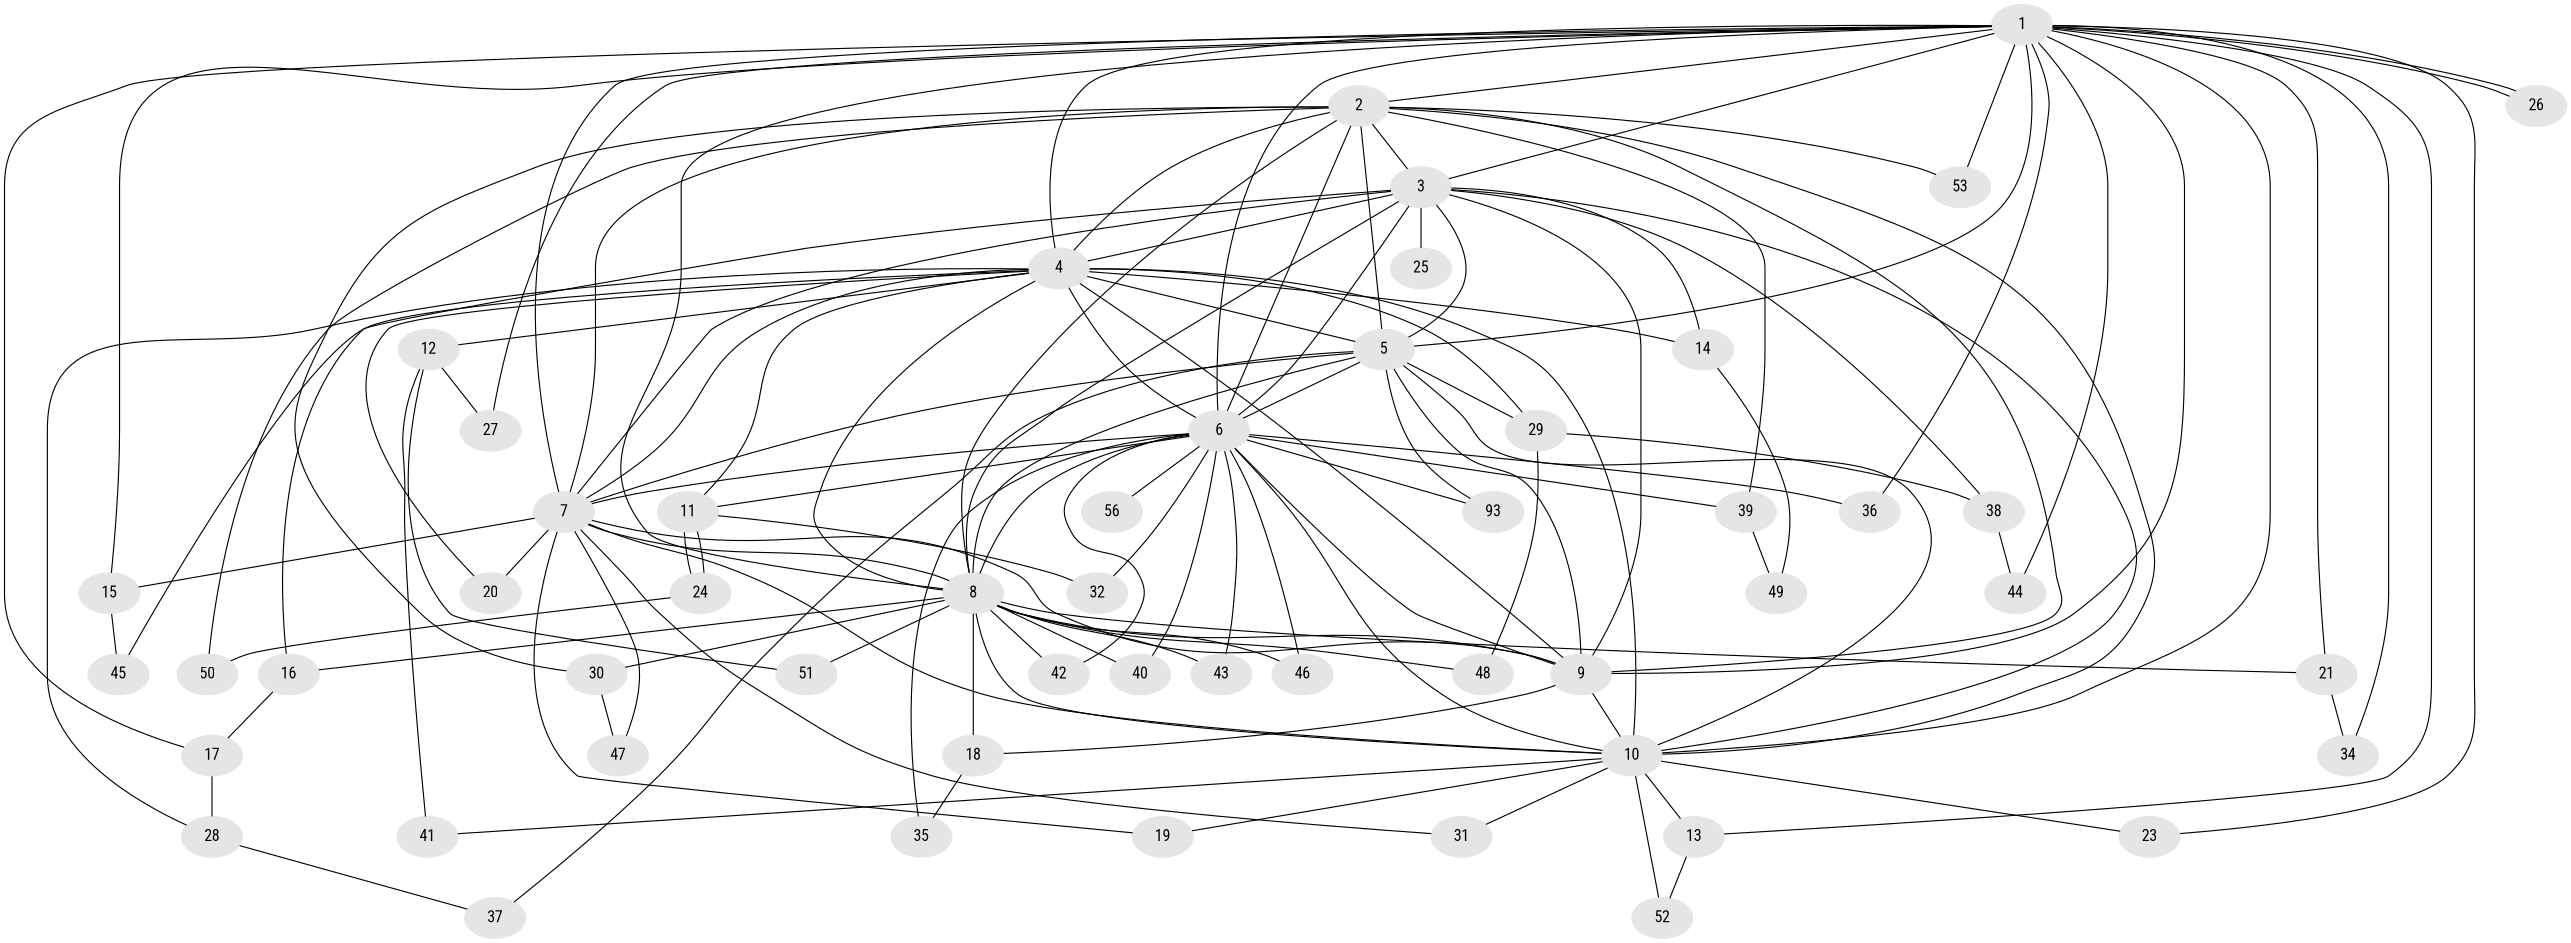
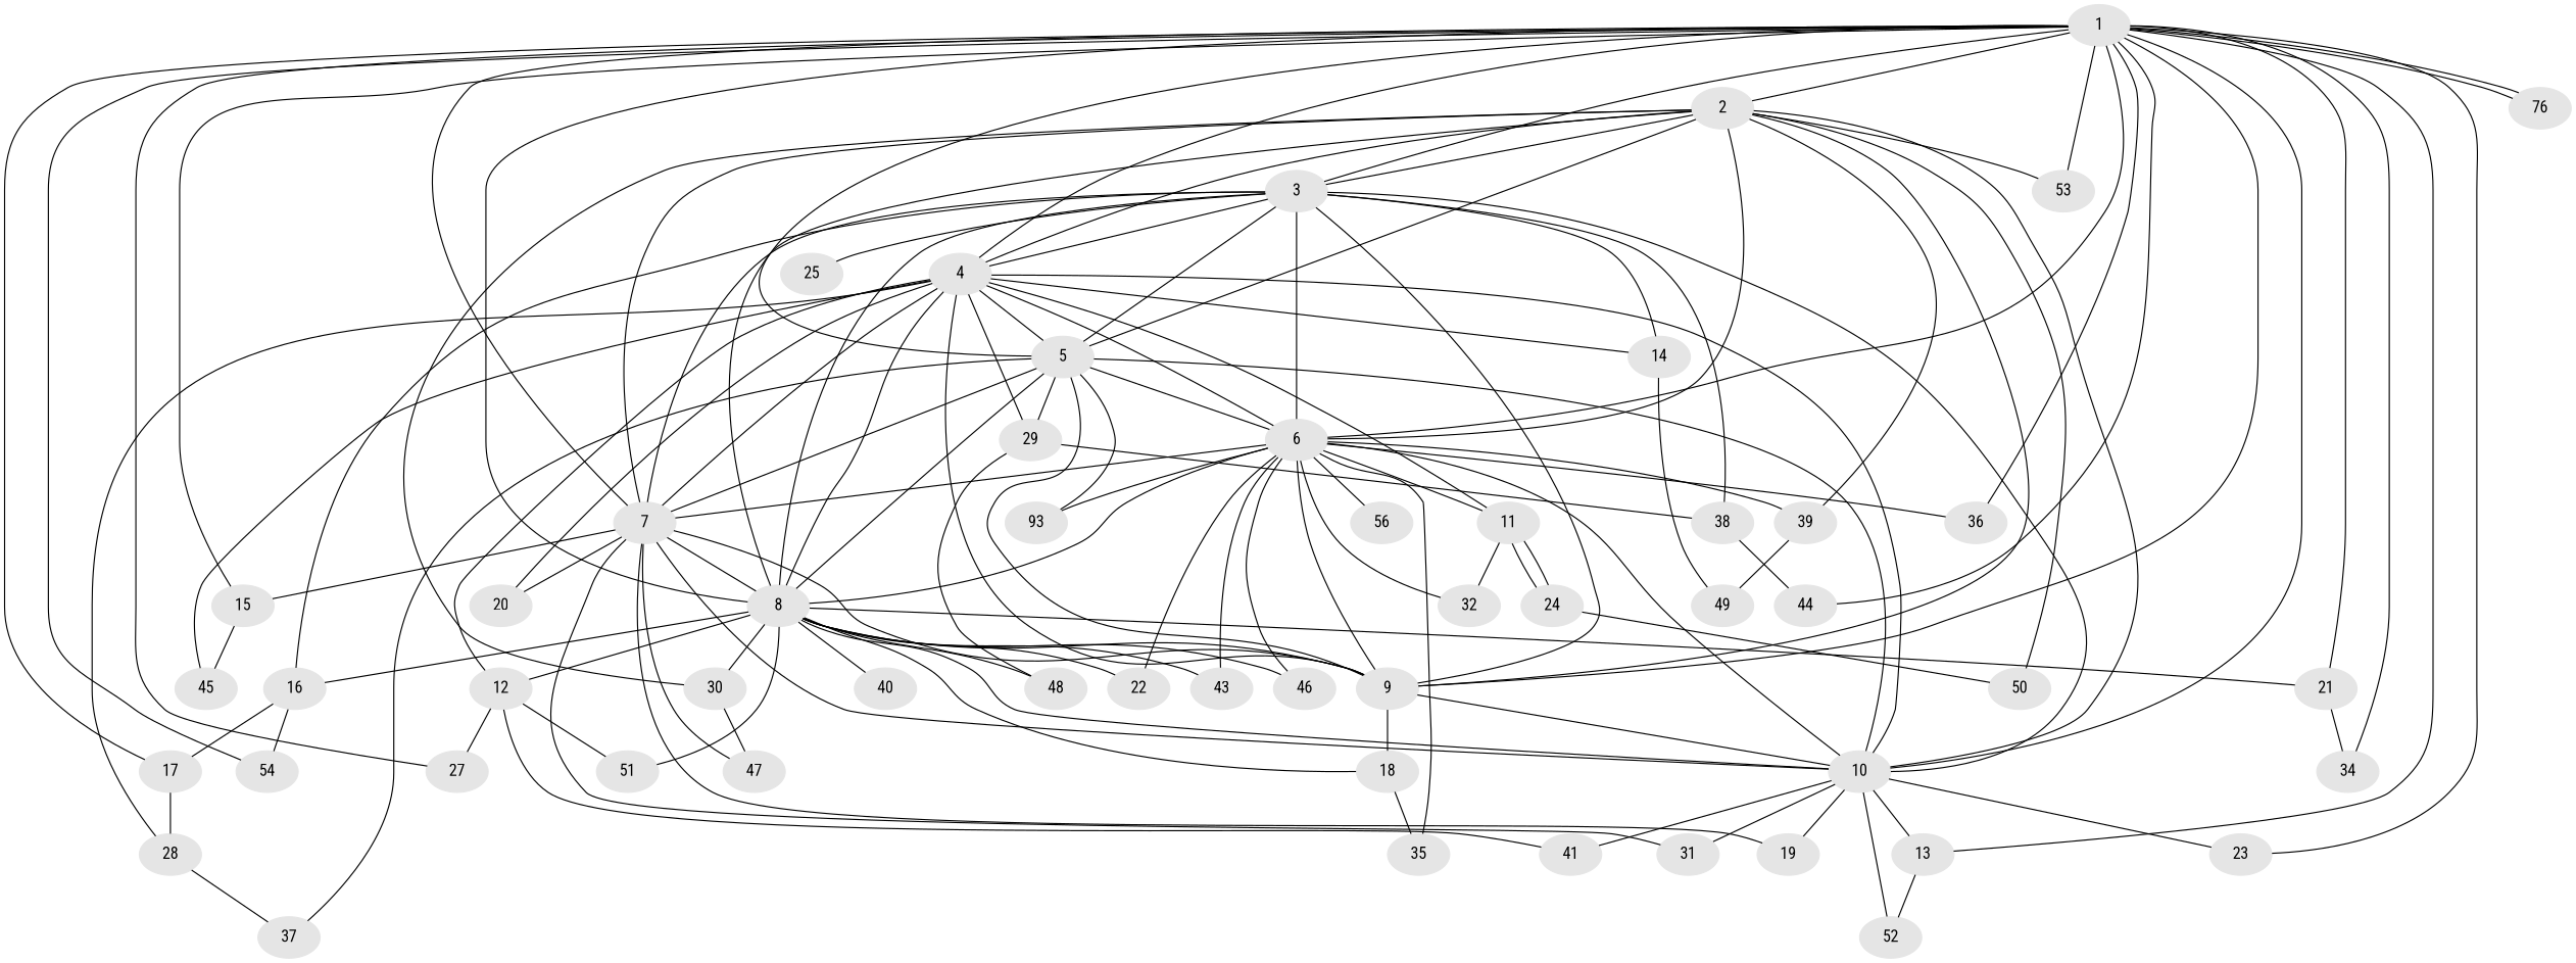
  graph {
    fontname="Roboto Condensed"
    node [color=gray90 fontname="Roboto Condensed" style=filled]
    edge [fontname="Roboto Condensed"]
    1
    2
    3
    4
    5
    6
    7
    8
    9
    10
    13
    15
    17
    21
    23
-   26
+   26 [label=76]
    27
    34
    36
    44
    53
+   54
    30
    39
    50
    14
    16
    25
    38
    11
    12
    20
    28
    29
    45
    n36 [label=93]
    37
-   22 [label=42]
+   22
    32
    35
    40
    43
    46
    56
    19
    31
    47
    18
    48
    51
    41
    52
    49
    24
    1 -- 2
    1 -- 3
    1 -- 4
    1 -- 5
    1 -- 6
    1 -- 7
    1 -- 8
    1 -- 9
    1 -- 10
    1 -- 13
    1 -- 15
    1 -- 17
    1 -- 21
    1 -- 23
    1 -- 26
    1 -- 26
    1 -- 27
    1 -- 34
    1 -- 36
    1 -- 44
    1 -- 53
+   1 -- 54
    2 -- 3
    2 -- 4
    2 -- 5
    2 -- 6
    2 -- 7
    2 -- 8
    2 -- 9
    2 -- 10
    2 -- 53
    2 -- 30
    2 -- 39
    2 -- 50
    3 -- 4
    3 -- 5
    3 -- 6
    3 -- 7
    3 -- 8
    3 -- 9
    3 -- 10
    3 -- 14
    3 -- 16
    3 -- 25
    3 -- 38
    4 -- 5
    4 -- 6
    4 -- 7
    4 -- 8
    4 -- 9
    4 -- 10
    4 -- 14
    4 -- 11
    4 -- 12
    4 -- 20
    4 -- 28
    4 -- 29
    4 -- 45
    5 -- 6
    5 -- 7
    5 -- 8
    5 -- 9
    5 -- 10
    5 -- 29
    5 -- n36
    5 -- 37
    6 -- 7
    6 -- 8
    6 -- 9
    6 -- 10
    6 -- 36
    6 -- 39
    6 -- 11
    6 -- n36
    6 -- 22
    6 -- 32
    6 -- 35
-   6 -- 40
    6 -- 43
    6 -- 46
    6 -- 56
    7 -- 8
    7 -- 9
    7 -- 10
    7 -- 15
    7 -- 20
    7 -- 19
    7 -- 31
    7 -- 47
    8 -- 9
    8 -- 10
    8 -- 21
    8 -- 30
    8 -- 16
+   8 -- 12
    8 -- 22
    8 -- 40
    8 -- 43
    8 -- 46
    8 -- 18
    8 -- 48
    8 -- 51
    9 -- 10
    9 -- 18
    10 -- 13
    10 -- 23
    10 -- 19
    10 -- 31
    10 -- 41
    10 -- 52
    13 -- 52
    15 -- 45
    17 -- 28
    21 -- 34
    30 -- 47
    39 -- 49
    14 -- 49
    16 -- 17
+   16 -- 54
    38 -- 44
    11 -- 32
    11 -- 24
    11 -- 24
    12 -- 27
    12 -- 51
    12 -- 41
    28 -- 37
    29 -- 38
    29 -- 48
    18 -- 35
    24 -- 50
  }
